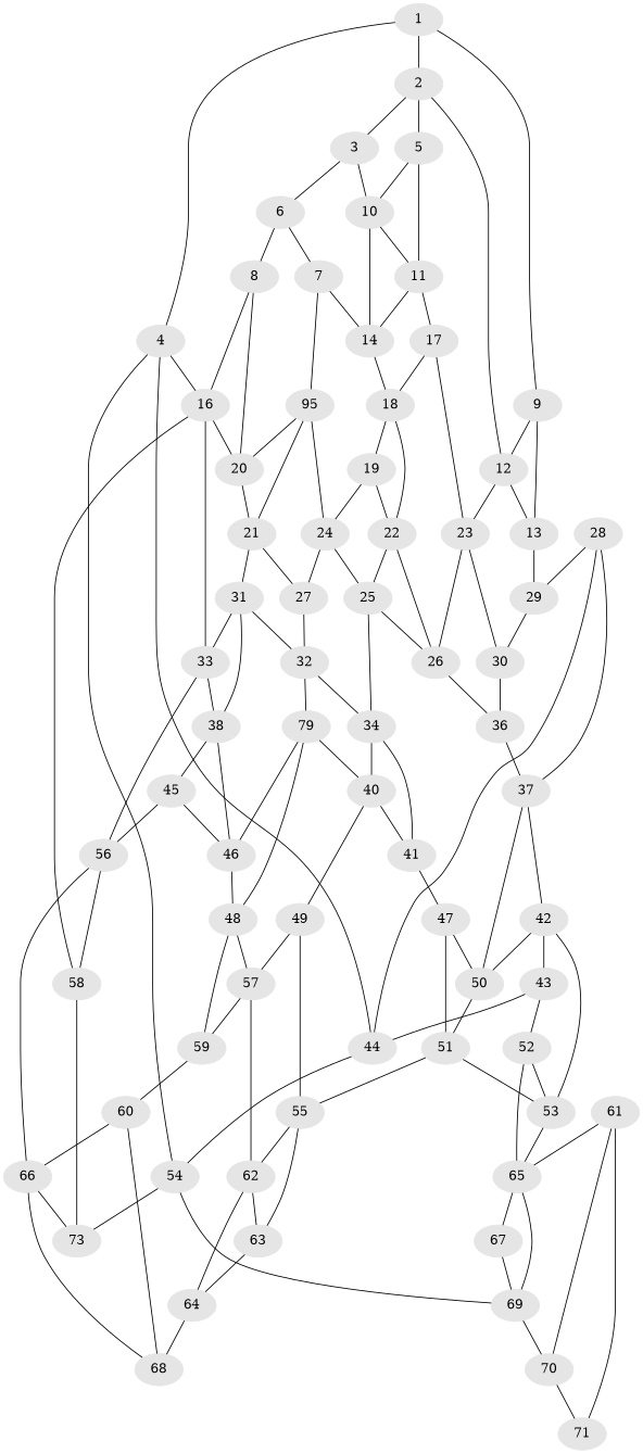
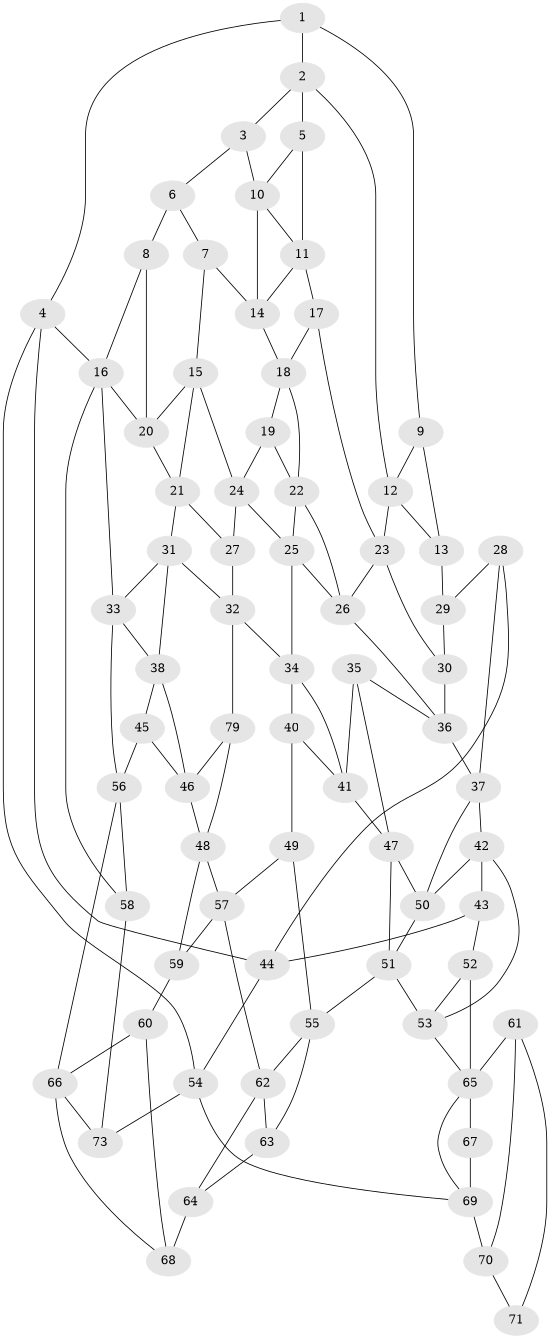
  graph {
    node [color=gray90 style=filled]
    edge [weight=1.0]
    1
    2
    4
    9
    3
    5
    12
    16
    44
    54
    13
    6
    10
    11
    23
    7
    8
    14
    20
    33
    58
    69
    73
    17
-   15 [label=95]
+   15
    18
    21
    24
    29
    26
    30
    19
    22
    27
    31
    25
    38
    56
    32
    34
    36
    40
    41
    37
    n45 [label=79]
    28
    42
    50
    45
    46
    48
    66
    49
    47
+   35
    51
    43
    53
    57
    59
    55
    52
    65
    62
    60
    63
    67
    70
    64
    68
    61
    71
    1 -- 2
    1 -- 4
    1 -- 9
    2 -- 3
    2 -- 5
    2 -- 12
    4 -- 16
    4 -- 44
    4 -- 54
    9 -- 12
    9 -- 13
    3 -- 6
    3 -- 10
    5 -- 10
    5 -- 11
    12 -- 13
    12 -- 23
    16 -- 20
    16 -- 33
    16 -- 58
    44 -- 54
    54 -- 69
    54 -- 73
    13 -- 29 [weight=2.0]
    6 -- 7
    6 -- 8 [weight=2.0]
    10 -- 11
    10 -- 14
    11 -- 14
    11 -- 17
    23 -- 26
    23 -- 30
    7 -- 14
    7 -- 15
    8 -- 16
    8 -- 20
    14 -- 18
    20 -- 21
    33 -- 38
    33 -- 56
    58 -- 73 [weight=2.0]
    69 -- 70 [weight=2.0]
    17 -- 23
    17 -- 18
    15 -- 20
    15 -- 21
    15 -- 24
    18 -- 19
    18 -- 22
    21 -- 27
    21 -- 31
    24 -- 27
    24 -- 25
    29 -- 30
    26 -- 36
    30 -- 36
    19 -- 24
    19 -- 22
    22 -- 26
    22 -- 25
    27 -- 32
    31 -- 33
    31 -- 38
    31 -- 32
    25 -- 26
    25 -- 34
    38 -- 45
    38 -- 46
    56 -- 58
    56 -- 66
    32 -- 34
    32 -- n45
    34 -- 40
    34 -- 41
    36 -- 37
    40 -- 41
    40 -- 49
    41 -- 47
    37 -- 42
    37 -- 50
-   n45 -- 40
    n45 -- 46
    n45 -- 48
    28 -- 44
    28 -- 29
    28 -- 37
    42 -- 50
    42 -- 43
    42 -- 53
    50 -- 51
    45 -- 56
    45 -- 46
    46 -- 48
    48 -- 57
    48 -- 59
    66 -- 73
    66 -- 68
    49 -- 57
    49 -- 55
    47 -- 50
    47 -- 51
+   35 -- 36
+   35 -- 41
+   35 -- 47
    51 -- 53
    51 -- 55
    43 -- 44
    43 -- 52
    53 -- 65
    57 -- 59
    57 -- 62
    59 -- 60 [weight=2.0]
    55 -- 62
    55 -- 63
    52 -- 53
    52 -- 65 [weight=2.0]
    65 -- 69
    65 -- 67
    62 -- 63
    62 -- 64
    60 -- 66
    60 -- 68
    63 -- 64
    67 -- 69 [weight=2.0]
    70 -- 71
    64 -- 68 [weight=2.0]
    61 -- 65
    61 -- 70
    61 -- 71
  }
